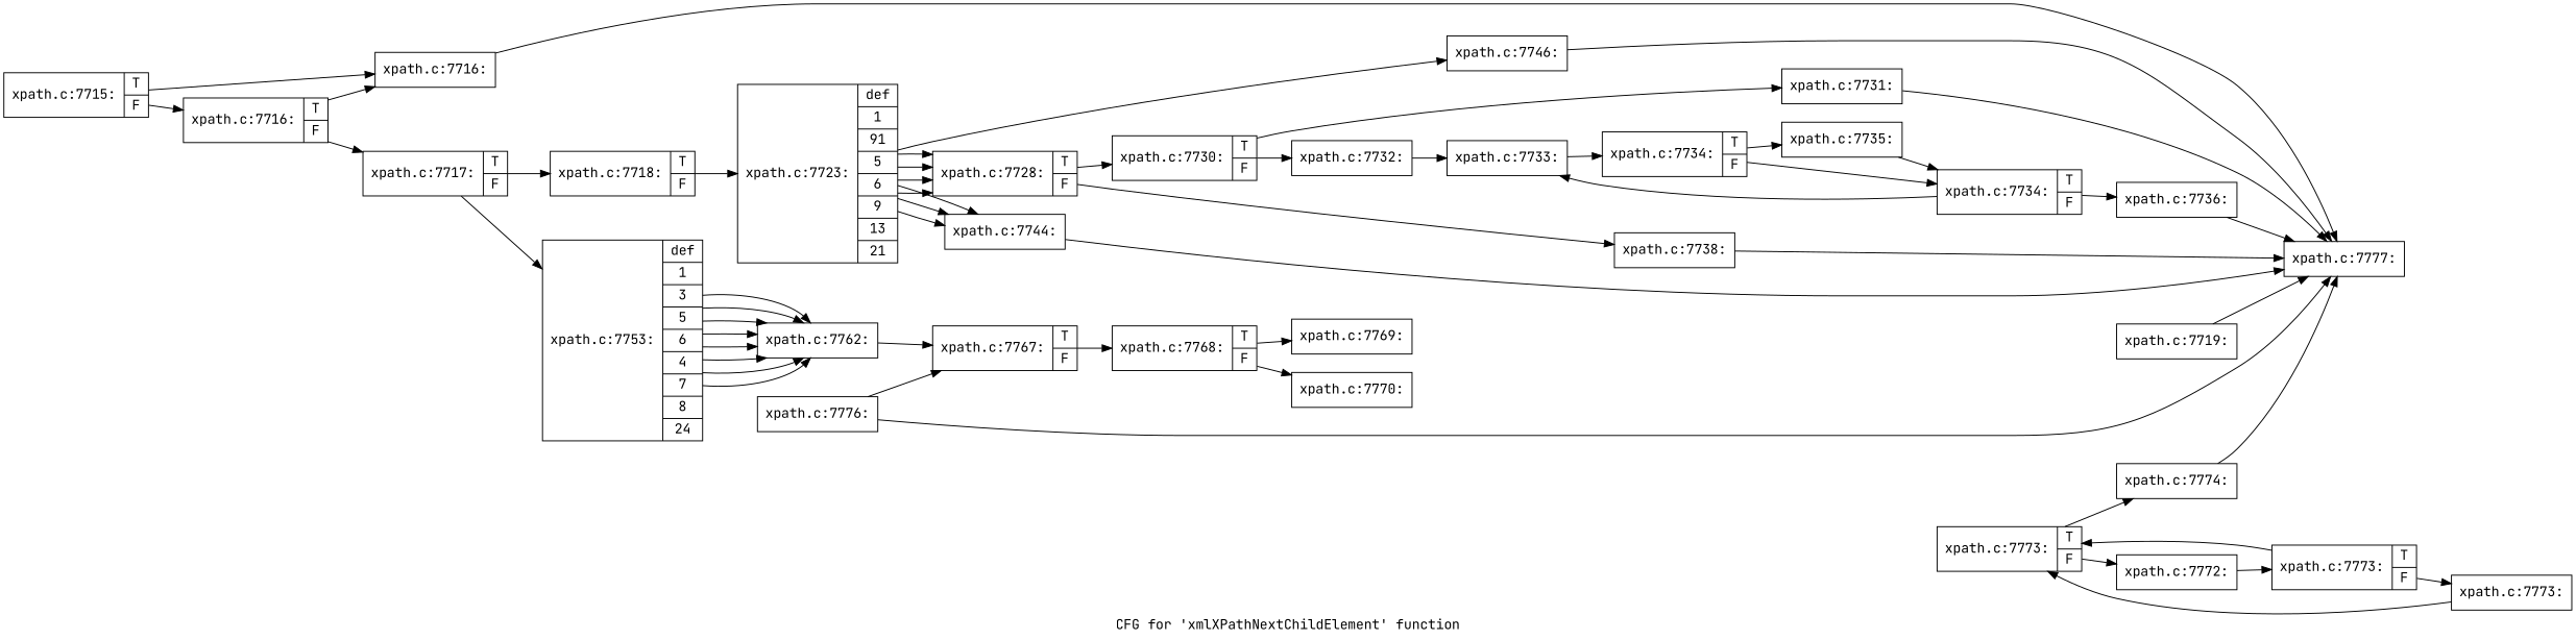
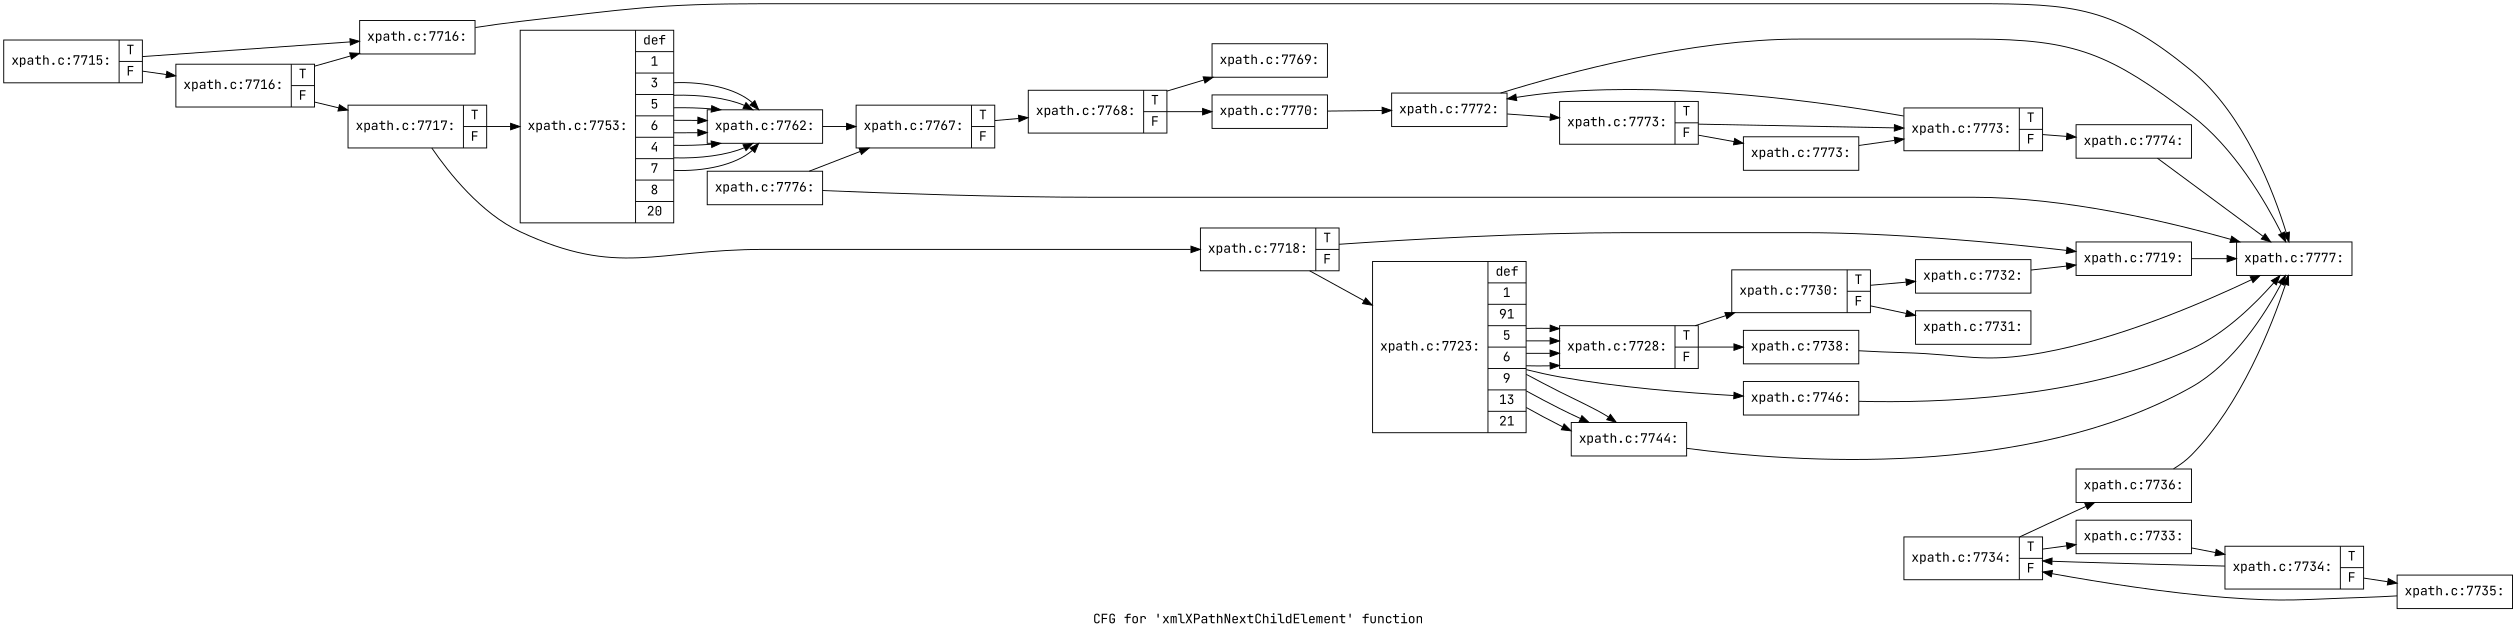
  digraph {
    fontname="JetBrains Mono"
    label="CFG for 'xmlXPathNextChildElement' function"
    rankdir=LR
    node [fontname="JetBrains Mono" shape=record]
    edge [fontname="JetBrains Mono"]
    n1 [label="{xpath.c:7715:|{<s0>T|<s1>F}}"]
    n2 [label="{xpath.c:7716:}"]
    n3 [label="{xpath.c:7716:|{<s0>T|<s1>F}}"]
    n4 [label="{xpath.c:7777:}"]
    n5 [label="{xpath.c:7717:|{<s0>T|<s1>F}}"]
    n6 [label="{xpath.c:7718:|{<s0>T|<s1>F}}"]
-   n7 [label="{xpath.c:7753:|{<s0>def|<s1>1|<s2>3|<s3>5|<s4>6|<s5>4|<s6>7|<s7>8|<s8>24}}"]
+   n7 [label="{xpath.c:7753:|{<s0>def|<s1>1|<s2>3|<s3>5|<s4>6|<s5>4|<s6>7|<s7>8|<s8>20}}"]
    n8 [label="{xpath.c:7719:}"]
    n9 [label="{xpath.c:7723:|{<s0>def|<s1>1|<s2>91|<s3>5|<s4>6|<s5>9|<s6>13|<s7>21}}"]
    n10 [label="{xpath.c:7762:}"]
    n11 [label="{xpath.c:7746:}"]
    n12 [label="{xpath.c:7728:|{<s0>T|<s1>F}}"]
    n13 [label="{xpath.c:7744:}"]
    n14 [label="{xpath.c:7767:|{<s0>T|<s1>F}}"]
    n15 [label="{xpath.c:7730:|{<s0>T|<s1>F}}"]
    n16 [label="{xpath.c:7738:}"]
    n17 [label="{xpath.c:7731:}"]
    n18 [label="{xpath.c:7732:}"]
    n19 [label="{xpath.c:7733:}"]
    n20 [label="{xpath.c:7734:|{<s0>T|<s1>F}}"]
    n21 [label="{xpath.c:7735:}"]
    n22 [label="{xpath.c:7734:|{<s0>T|<s1>F}}"]
    n23 [label="{xpath.c:7736:}"]
    n24 [label="{xpath.c:7768:|{<s0>T|<s1>F}}"]
    n25 [label="{xpath.c:7769:}"]
    n26 [label="{xpath.c:7770:}"]
    n27 [label="{xpath.c:7776:}"]
    n28 [label="{xpath.c:7772:}"]
    n29 [label="{xpath.c:7773:|{<s0>T|<s1>F}}"]
    n30 [label="{xpath.c:7773:}"]
    n31 [label="{xpath.c:7773:|{<s0>T|<s1>F}}"]
    n32 [label="{xpath.c:7774:}"]
    n1 -> n2
    n1 -> n3
    n2 -> n4
    n3 -> n2
    n3 -> n5
    n5 -> n6
    n5 -> n7
+   n6 -> n8
    n6 -> n9
    n7 -> n10
    n7 -> n10
    n7 -> n10
    n7 -> n10
    n7 -> n10
    n7 -> n10
    n7 -> n10
    n7 -> n10
    n8 -> n4
    n9 -> n11
    n9 -> n12
    n9 -> n12
    n9 -> n12
    n9 -> n12
    n9 -> n13
    n9 -> n13
    n9 -> n13
    n10 -> n14
    n11 -> n4
    n12 -> n15
    n12 -> n16
    n13 -> n4
    n14 -> n24
    n15 -> n17
    n15 -> n18
    n16 -> n4
-   n17 -> n4
-   n18 -> n19
+   n28 -> n4
+   n18 -> n8
    n19 -> n20
    n20 -> n21
    n20 -> n22
    n21 -> n22
    n22 -> n19
    n22 -> n23
    n23 -> n4
    n24 -> n25
    n24 -> n26
+   n26 -> n28
    n27 -> n4
    n27 -> n14
    n28 -> n29
    n29 -> n30
    n29 -> n31
    n30 -> n31
    n31 -> n28
    n31 -> n32
    n32 -> n4
  }
